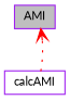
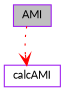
  digraph {
    rankdir=TB
    fontname=Lato
    node [color=purple fontname=Lato fontsize=10 shape=record]
    n1 [fillcolor=grey75 fontcolor=black height=0.2 label=AMI style=filled width=0.4]
    n2 [height=0.2 label=calcAMI width=0.4]
-   n2 -> n1 [color=red fontname=Lato fontsize=10 labelfontname=FreeSans labelfontsize=10 style=dotted arrowhead=vee]
+   n1 -> n2 [color=red fontname=Lato fontsize=10 labelfontname=FreeSans labelfontsize=10 style=dotted arrowhead=vee]
  }
